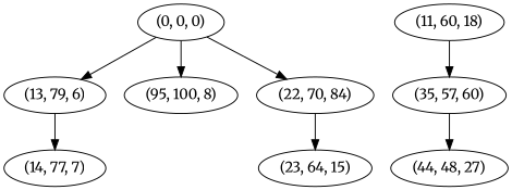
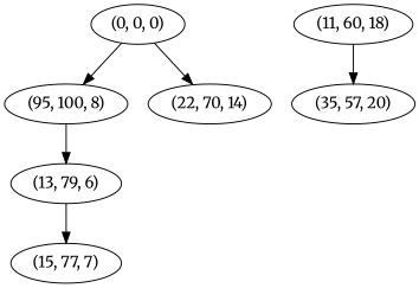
  digraph {
    fontname=Merriweather
    node [fontname=Merriweather]
    edge [fontname=Merriweather]
    "(0, 0, 0)"
    "(13, 79, 6)"
    "(95, 100, 8)"
-   "(22, 70, 14)" [label="(22, 70, 84)"]
-   "(14, 77, 7)"
-   "(23, 64, 15)"
+   "(22, 70, 14)"
+   "(14, 77, 7)" [label="(15, 77, 7)"]
    n7 [label="(11, 60, 18)"]
-   "(35, 57, 20)" [label="(35, 57, 60)"]
-   "(44, 48, 27)"
-   "(0, 0, 0)" -> "(13, 79, 6)"
+   "(35, 57, 20)"
+   "(95, 100, 8)" -> "(13, 79, 6)"
    "(0, 0, 0)" -> "(95, 100, 8)"
    "(0, 0, 0)" -> "(22, 70, 14)"
    "(13, 79, 6)" -> "(14, 77, 7)"
-   "(22, 70, 14)" -> "(23, 64, 15)"
    n7 -> "(35, 57, 20)"
-   "(35, 57, 20)" -> "(44, 48, 27)"
  }
